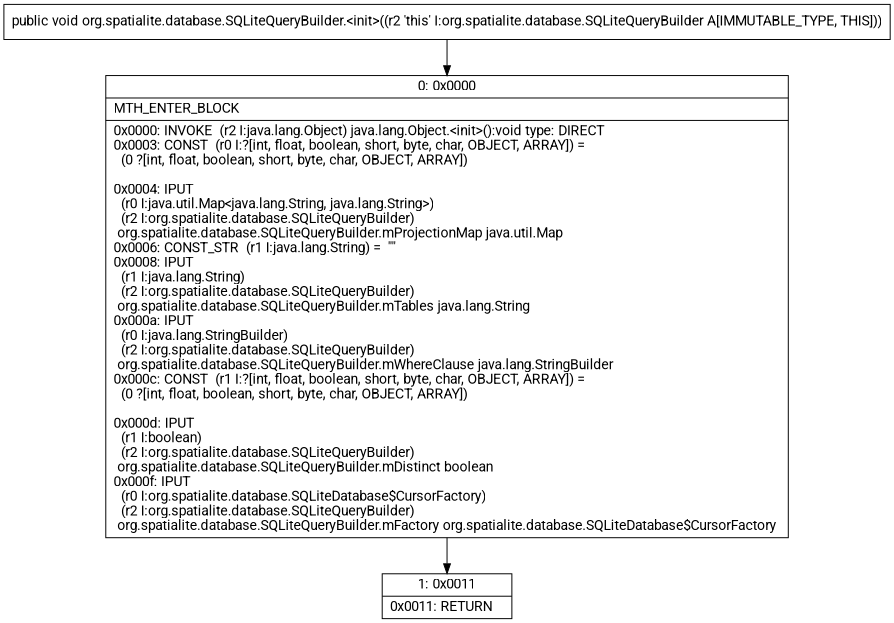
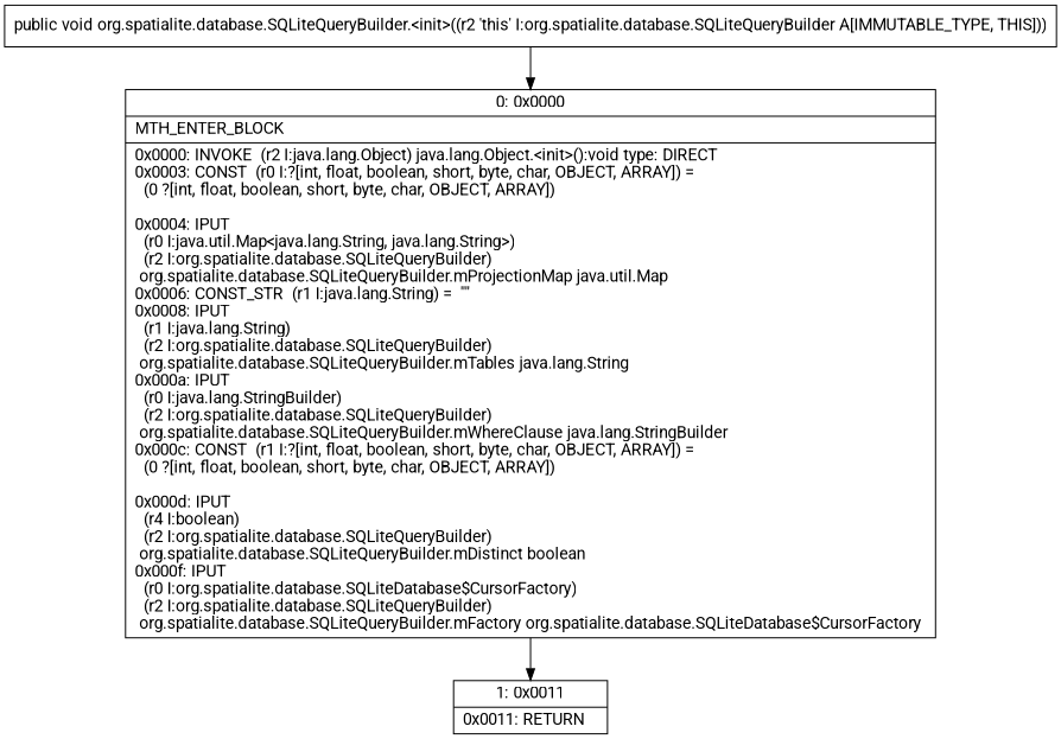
  digraph {
    fontname=Roboto
    node [shape=record fontname=Roboto]
    edge [fontname=Roboto]
-   n1 [label="{0\:\ 0x0000|MTH_ENTER_BLOCK\l|0x0000: INVOKE  (r2 I:java.lang.Object) java.lang.Object.\<init\>():void type: DIRECT \l0x0003: CONST  (r0 I:?[int, float, boolean, short, byte, char, OBJECT, ARRAY]) = \l  (0 ?[int, float, boolean, short, byte, char, OBJECT, ARRAY])\l \l0x0004: IPUT  \l  (r0 I:java.util.Map\<java.lang.String, java.lang.String\>)\l  (r2 I:org.spatialite.database.SQLiteQueryBuilder)\l org.spatialite.database.SQLiteQueryBuilder.mProjectionMap java.util.Map \l0x0006: CONST_STR  (r1 I:java.lang.String) =  \"\" \l0x0008: IPUT  \l  (r1 I:java.lang.String)\l  (r2 I:org.spatialite.database.SQLiteQueryBuilder)\l org.spatialite.database.SQLiteQueryBuilder.mTables java.lang.String \l0x000a: IPUT  \l  (r0 I:java.lang.StringBuilder)\l  (r2 I:org.spatialite.database.SQLiteQueryBuilder)\l org.spatialite.database.SQLiteQueryBuilder.mWhereClause java.lang.StringBuilder \l0x000c: CONST  (r1 I:?[int, float, boolean, short, byte, char, OBJECT, ARRAY]) = \l  (0 ?[int, float, boolean, short, byte, char, OBJECT, ARRAY])\l \l0x000d: IPUT  \l  (r1 I:boolean)\l  (r2 I:org.spatialite.database.SQLiteQueryBuilder)\l org.spatialite.database.SQLiteQueryBuilder.mDistinct boolean \l0x000f: IPUT  \l  (r0 I:org.spatialite.database.SQLiteDatabase$CursorFactory)\l  (r2 I:org.spatialite.database.SQLiteQueryBuilder)\l org.spatialite.database.SQLiteQueryBuilder.mFactory org.spatialite.database.SQLiteDatabase$CursorFactory \l}"]
+   n1 [label="{0\:\ 0x0000|MTH_ENTER_BLOCK\l|0x0000: INVOKE  (r2 I:java.lang.Object) java.lang.Object.\<init\>():void type: DIRECT \l0x0003: CONST  (r0 I:?[int, float, boolean, short, byte, char, OBJECT, ARRAY]) = \l  (0 ?[int, float, boolean, short, byte, char, OBJECT, ARRAY])\l \l0x0004: IPUT  \l  (r0 I:java.util.Map\<java.lang.String, java.lang.String\>)\l  (r2 I:org.spatialite.database.SQLiteQueryBuilder)\l org.spatialite.database.SQLiteQueryBuilder.mProjectionMap java.util.Map \l0x0006: CONST_STR  (r1 I:java.lang.String) =  \"\" \l0x0008: IPUT  \l  (r1 I:java.lang.String)\l  (r2 I:org.spatialite.database.SQLiteQueryBuilder)\l org.spatialite.database.SQLiteQueryBuilder.mTables java.lang.String \l0x000a: IPUT  \l  (r0 I:java.lang.StringBuilder)\l  (r2 I:org.spatialite.database.SQLiteQueryBuilder)\l org.spatialite.database.SQLiteQueryBuilder.mWhereClause java.lang.StringBuilder \l0x000c: CONST  (r1 I:?[int, float, boolean, short, byte, char, OBJECT, ARRAY]) = \l  (0 ?[int, float, boolean, short, byte, char, OBJECT, ARRAY])\l \l0x000d: IPUT  \l  (r4 I:boolean)\l  (r2 I:org.spatialite.database.SQLiteQueryBuilder)\l org.spatialite.database.SQLiteQueryBuilder.mDistinct boolean \l0x000f: IPUT  \l  (r0 I:org.spatialite.database.SQLiteDatabase$CursorFactory)\l  (r2 I:org.spatialite.database.SQLiteQueryBuilder)\l org.spatialite.database.SQLiteQueryBuilder.mFactory org.spatialite.database.SQLiteDatabase$CursorFactory \l}"]
    n2 [label="{1\:\ 0x0011|0x0011: RETURN   \l}"]
    n3 [label="{public void org.spatialite.database.SQLiteQueryBuilder.\<init\>((r2 'this' I:org.spatialite.database.SQLiteQueryBuilder A[IMMUTABLE_TYPE, THIS])) }"]
    n1 -> n2
    n3 -> n1
  }
